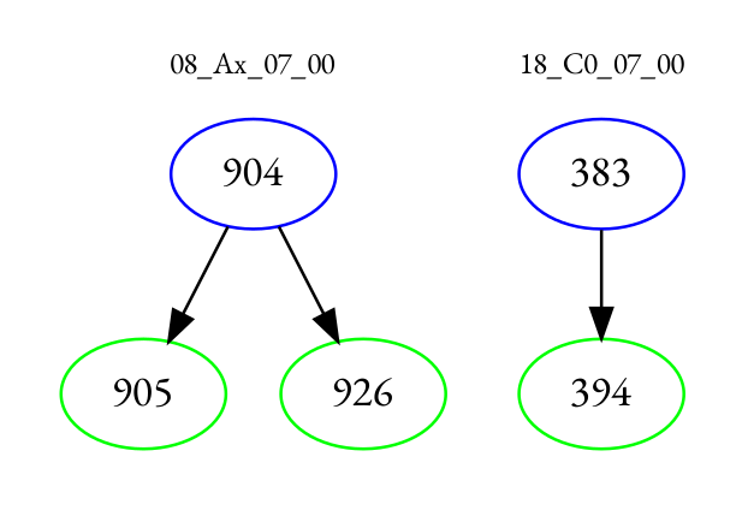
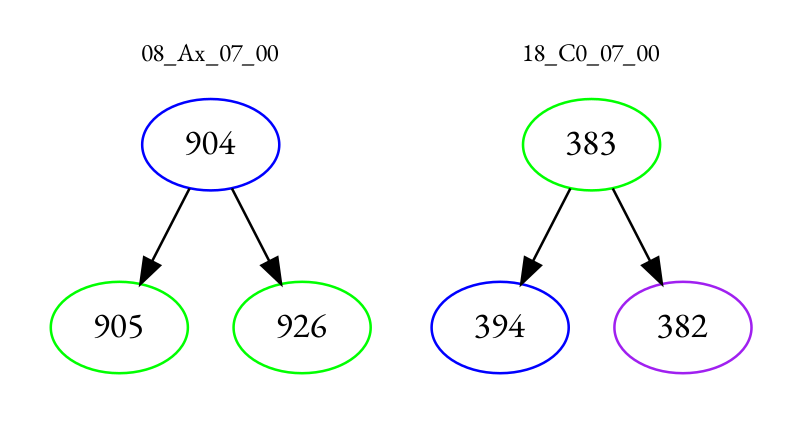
  digraph {
    fontname="EB Garamond"
    node [color=green fontname="EB Garamond"]
    edge [color=black fontname="EB Garamond"]
    n1 [color=blue label=904]
    n2 [label=905]
    n3 [label=926]
-   n4 [color=blue label=383]
-   n5 [label=394]
+   n4 [label=383]
+   n5 [color=blue label=394]
+   n6 [color=purple label=382]
    subgraph cluster_1 {
      color=white
      fontsize=10
      label="08_Ax_07_00"
      n1
      n2
      n3
    }
    subgraph cluster_2 {
      color=white
      fontsize=10
      label="18_C0_07_00"
      n4
      n5
+     n6
    }
    n1 -> n2
    n1 -> n3
    n4 -> n5
+   n4 -> n6
  }
